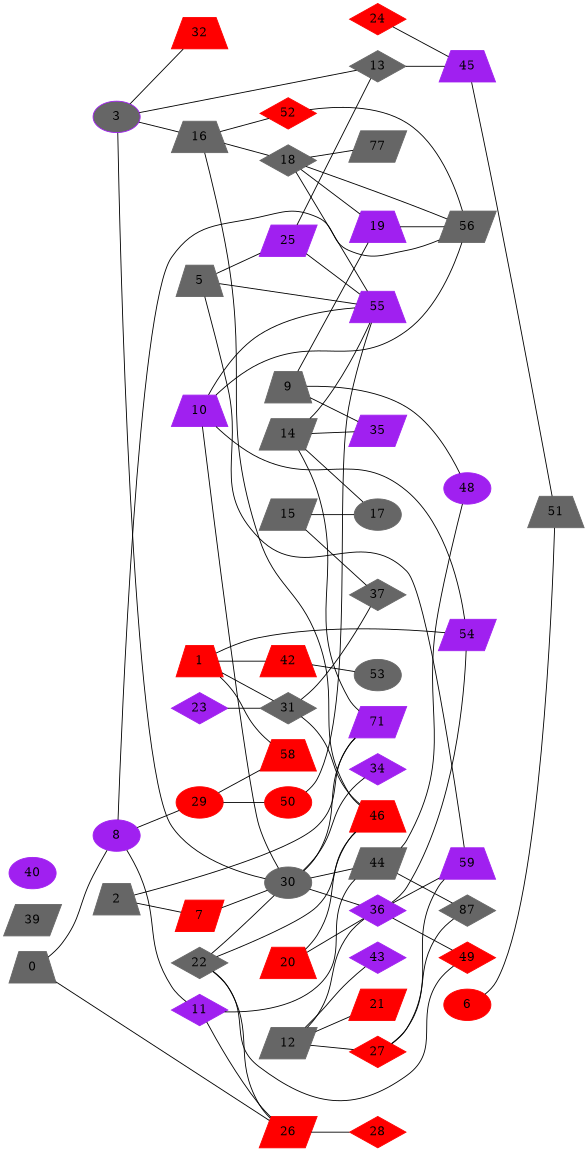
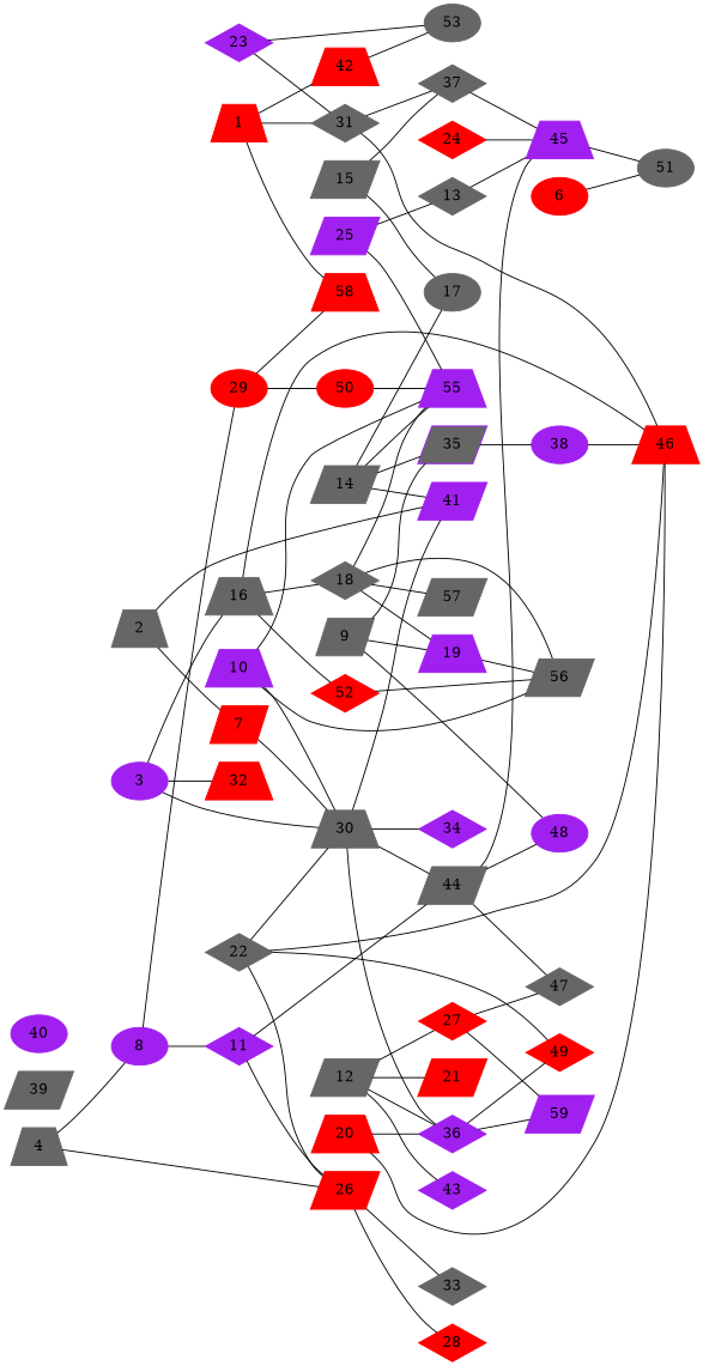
  graph {
    rankdir=LR
    node [color=gray40 shape=diamond style=filled]
    1 [color=red shape=trapezium]
    31
    42 [color=red shape=trapezium]
-   54 [color=purple shape=parallelogram]
    58 [color=red shape=trapezium]
    37
    46 [color=red shape=trapezium]
    53 [shape=ellipse]
    2 [shape=trapezium]
    7 [color=red shape=parallelogram]
-   41 [color=purple shape=parallelogram label=71]
-   30 [shape=ellipse]
-   3 [color=purple shape=ellipse fillcolor=gray40]
+   41 [color=purple shape=parallelogram]
+   30 [shape=trapezium]
+   3 [color=purple shape=ellipse]
    13
    16 [shape=trapezium]
    32 [color=red shape=trapezium]
    45 [color=purple shape=trapezium]
    18
    52 [color=red]
    44 [shape=parallelogram]
    36 [color=purple]
    34 [color=purple]
-   4 [shape=trapezium label=0]
+   4 [shape=trapezium]
    8 [color=purple shape=ellipse]
    26 [color=red shape=parallelogram]
    11 [color=purple]
    29 [color=red shape=ellipse]
    56 [shape=parallelogram]
    28 [color=red]
-   5 [shape=trapezium]
+   33
    25 [color=purple shape=parallelogram]
    55 [color=purple shape=trapezium]
-   59 [color=purple shape=trapezium]
+   59 [color=purple shape=parallelogram]
    6 [color=red shape=ellipse]
-   51 [shape=trapezium]
+   51 [shape=ellipse]
    50 [color=red shape=ellipse]
-   9 [shape=trapezium]
+   9 [shape=parallelogram]
    19 [color=purple shape=trapezium]
-   35 [color=purple shape=parallelogram]
+   35 [color=purple shape=parallelogram fillcolor=gray40]
    48 [color=purple shape=ellipse]
+   38 [color=purple shape=ellipse]
    10 [color=purple shape=trapezium]
-   47 [label=87]
+   47
    12 [shape=parallelogram]
    21 [color=red shape=parallelogram]
    27 [color=red]
    43 [color=purple]
    49 [color=red]
    14 [shape=parallelogram]
    17 [shape=ellipse]
    15 [shape=parallelogram]
-   57 [shape=parallelogram label=77]
+   57 [shape=parallelogram]
    20 [color=red shape=trapezium]
    22
    23 [color=purple]
    24 [color=red]
    39 [shape=parallelogram]
    40 [color=purple shape=ellipse]
    1 -- 31
    1 -- 42
-   1 -- 54
    1 -- 58
    31 -- 37
    31 -- 46
    42 -- 53
+   37 -- 45
    2 -- 7
    2 -- 41
    7 -- 30
    30 -- 41
    30 -- 44
    30 -- 36
    30 -- 34
    3 -- 30
-   3 -- 13
    3 -- 16
    3 -- 32
    13 -- 45
    16 -- 46
    16 -- 18
    16 -- 52
    45 -- 51
    18 -- 56
    18 -- 55
    18 -- 19
    18 -- 57
    52 -- 56
+   44 -- 45
    44 -- 48
    44 -- 47
-   36 -- 54
    36 -- 59
    36 -- 49
    4 -- 8
    4 -- 26
    8 -- 11
    8 -- 29
-   8 -- 56
    26 -- 28
+   26 -- 33
    11 -- 44
    11 -- 26
    29 -- 58
    29 -- 50
-   5 -- 25
-   5 -- 55
-   5 -- 59
    25 -- 13
    25 -- 55
    6 -- 51
    50 -- 55
    9 -- 19
    9 -- 35
    9 -- 48
    19 -- 56
-   10 -- 54
+   35 -- 38
+   38 -- 46
    10 -- 30
    10 -- 56
    10 -- 55
    12 -- 36
    12 -- 21
    12 -- 27
    12 -- 43
    27 -- 59
    27 -- 47
    14 -- 41
    14 -- 55
    14 -- 35
    14 -- 17
    15 -- 37
    15 -- 17
    20 -- 46
    20 -- 36
    22 -- 46
    22 -- 30
    22 -- 26
    22 -- 49
    23 -- 31
+   23 -- 53
    24 -- 45
  }
